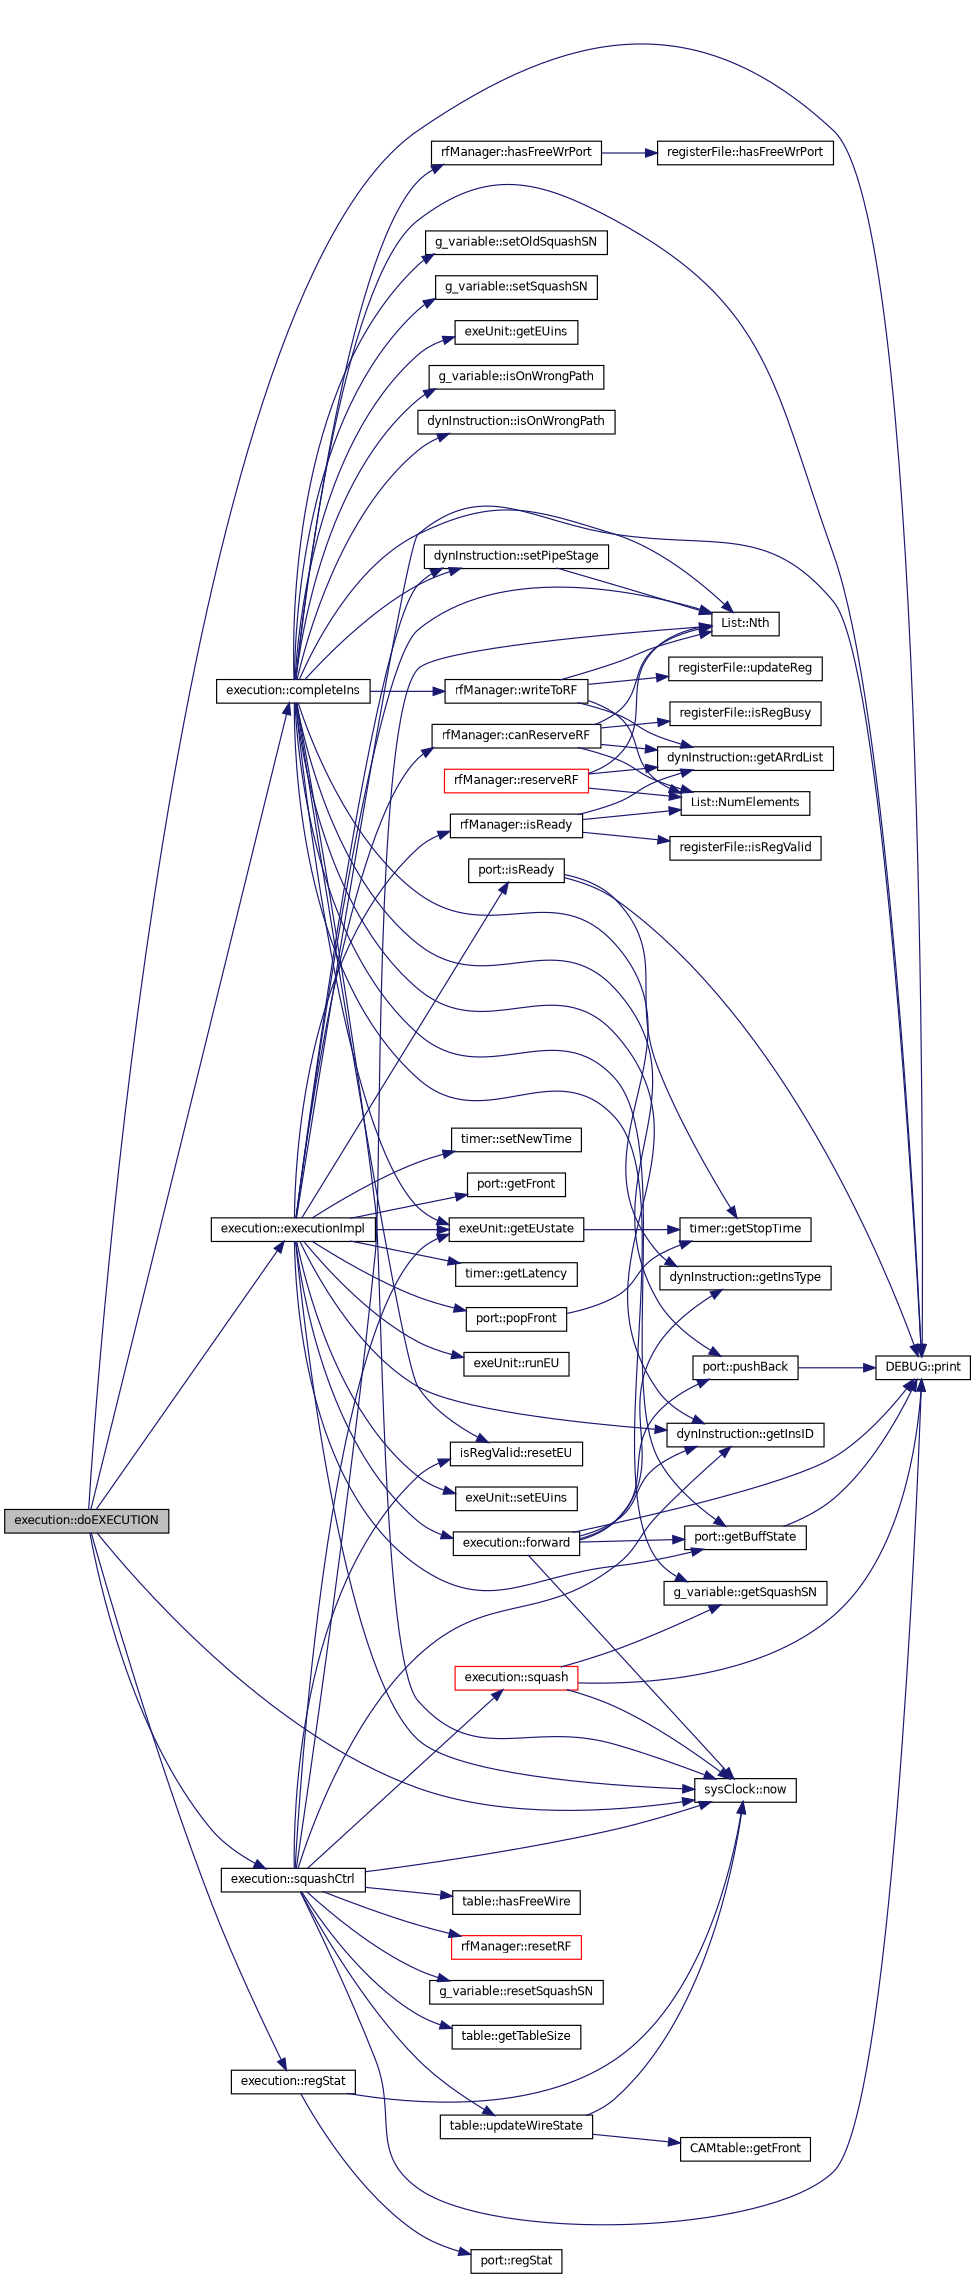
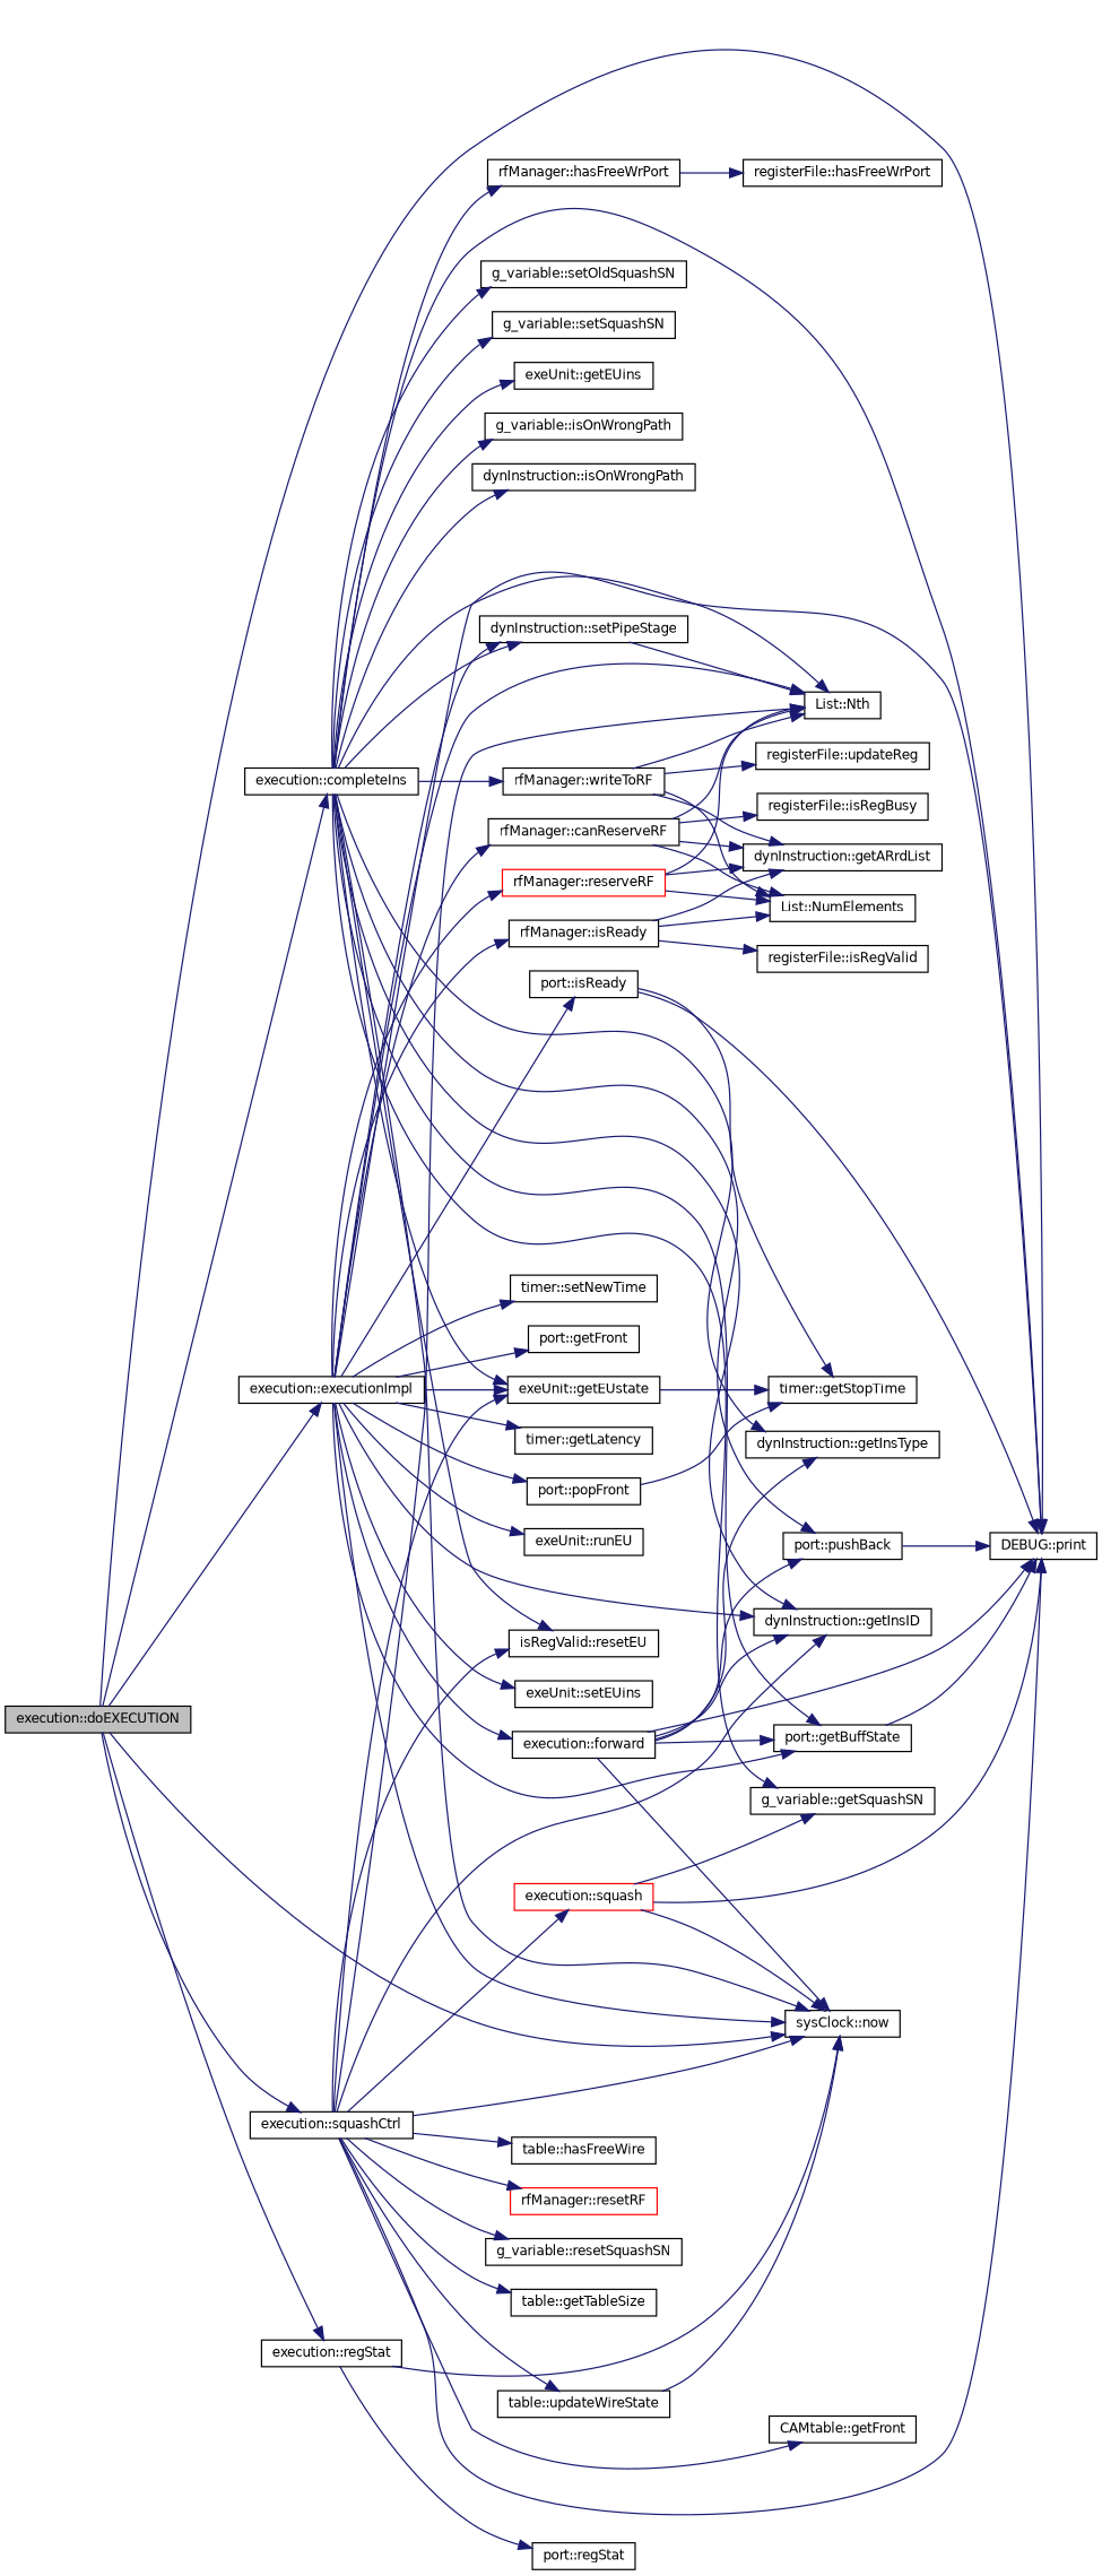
  digraph {
    rankdir=LR
    node [color=black fillcolor=white fontname=Helvetica fontsize=10 shape=record style=filled]
    edge [color=midnightblue fontname=Helvetica fontsize=10 labelfontname=Helvetica labelfontsize=10 style=solid]
    n1 [fillcolor=grey75 fontcolor=black height=0.2 label="execution::doEXECUTION" width=0.4]
    n2 [height=0.2 label="execution::completeIns" width=0.4]
    n3 [height=0.2 label="DEBUG::print" width=0.4]
    n4 [height=0.2 label="sysClock::now" width=0.4]
    n5 [height=0.2 label="execution::executionImpl" width=0.4]
    n6 [height=0.2 label="execution::regStat" width=0.4]
    n7 [height=0.2 label="execution::squashCtrl" width=0.4]
    n8 [height=0.2 label="port::getBuffState" width=0.4]
    n9 [height=0.2 label="exeUnit::getEUins" width=0.4]
    n10 [height=0.2 label="exeUnit::getEUstate" width=0.4]
    n11 [height=0.2 label="dynInstruction::getInsID" width=0.4]
    n12 [height=0.2 label="dynInstruction::getInsType" width=0.4]
    n13 [height=0.2 label="g_variable::getSquashSN" width=0.4]
    n14 [height=0.2 label="rfManager::hasFreeWrPort" width=0.4]
    n15 [height=0.2 label="g_variable::isOnWrongPath" width=0.4]
    n16 [height=0.2 label="dynInstruction::isOnWrongPath" width=0.4]
    n17 [height=0.2 label="List::Nth" width=0.4]
    n18 [height=0.2 label="port::pushBack" width=0.4]
    n19 [height=0.2 label="isRegValid::resetEU" width=0.4]
    n20 [height=0.2 label="g_variable::setOldSquashSN" width=0.4]
    n21 [height=0.2 label="dynInstruction::setPipeStage" width=0.4]
    n22 [height=0.2 label="g_variable::setSquashSN" width=0.4]
    n23 [height=0.2 label="rfManager::writeToRF" width=0.4]
    n24 [height=0.2 label="rfManager::canReserveRF" width=0.4]
    n25 [height=0.2 label="execution::forward" width=0.4]
    n26 [height=0.2 label="port::getFront" width=0.4]
    n27 [height=0.2 label="timer::getLatency" width=0.4]
    n28 [height=0.2 label="rfManager::isReady" width=0.4]
    n29 [height=0.2 label="port::isReady" width=0.4]
    n30 [height=0.2 label="port::popFront" width=0.4]
    n31 [color=red height=0.2 label="rfManager::reserveRF" width=0.4]
    n32 [height=0.2 label="exeUnit::runEU" width=0.4]
    n33 [height=0.2 label="exeUnit::setEUins" width=0.4]
    n34 [height=0.2 label="timer::setNewTime" width=0.4]
    n35 [height=0.2 label="port::regStat" width=0.4]
    n36 [height=0.2 label="CAMtable::getFront" width=0.4]
    n37 [height=0.2 label="table::getTableSize" width=0.4]
    n38 [height=0.2 label="table::hasFreeWire" width=0.4]
    n39 [color=red height=0.2 label="rfManager::resetRF" width=0.4]
    n40 [height=0.2 label="g_variable::resetSquashSN" width=0.4]
    n41 [color=red height=0.2 label="execution::squash" width=0.4]
    n42 [height=0.2 label="table::updateWireState" width=0.4]
    n43 [height=0.2 label="timer::getStopTime" width=0.4]
    n44 [height=0.2 label="registerFile::hasFreeWrPort" width=0.4]
    n45 [height=0.2 label="dynInstruction::getARrdList" width=0.4]
    n46 [height=0.2 label="List::NumElements" width=0.4]
    n47 [height=0.2 label="registerFile::updateReg" width=0.4]
    n48 [height=0.2 label="registerFile::isRegBusy" width=0.4]
    n49 [height=0.2 label="registerFile::isRegValid" width=0.4]
    n1 -> n2
    n1 -> n3
    n1 -> n4
    n1 -> n5
    n1 -> n6
    n1 -> n7
    n2 -> n3
    n2 -> n4
    n2 -> n8
    n2 -> n9
    n2 -> n10
    n2 -> n11
    n2 -> n12
    n2 -> n13
    n2 -> n14
    n2 -> n15
    n2 -> n16
    n2 -> n17
    n2 -> n18
    n2 -> n19
    n2 -> n20
    n2 -> n21
    n2 -> n22
    n2 -> n23
    n5 -> n3
    n5 -> n4
    n5 -> n8
    n5 -> n10
    n5 -> n11
    n5 -> n17
    n5 -> n21
    n5 -> n24
    n5 -> n25
    n5 -> n26
    n5 -> n27
    n5 -> n28
    n5 -> n29
    n5 -> n30
+   n5 -> n31
    n5 -> n32
    n5 -> n33
    n5 -> n34
    n6 -> n4
    n6 -> n35
    n7 -> n3
    n7 -> n4
    n7 -> n10
    n7 -> n11
    n7 -> n17
    n7 -> n19
-   n42 -> n36
+   n7 -> n36
    n7 -> n37
    n7 -> n38
    n7 -> n39
    n7 -> n40
    n7 -> n41
    n7 -> n42
    n8 -> n3
    n10 -> n43
    n14 -> n44
    n18 -> n3
    n21 -> n17
    n23 -> n17
    n23 -> n45
    n23 -> n46
    n23 -> n47
    n24 -> n17
    n24 -> n45
    n24 -> n46
    n24 -> n48
    n25 -> n3
    n25 -> n4
    n25 -> n8
    n25 -> n11
    n25 -> n12
    n25 -> n18
    n28 -> n45
    n28 -> n46
    n28 -> n49
    n29 -> n3
    n29 -> n43
    n30 -> n43
    n31 -> n17
    n31 -> n45
    n31 -> n46
    n41 -> n3
    n41 -> n4
    n41 -> n13
    n42 -> n4
  }
